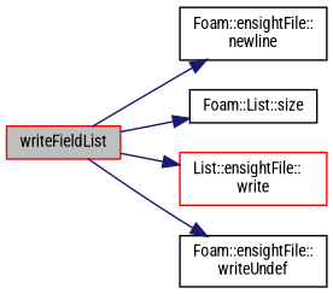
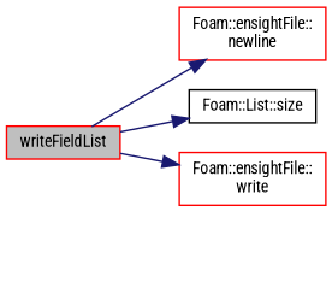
  digraph {
    fontname="Roboto Condensed"
    rankdir=LR
    node [color=red fontname="Roboto Condensed" fontsize=10 shape=record]
    edge [color=midnightblue fontname="Roboto Condensed" fontsize=10 labelfontname=FreeSans labelfontsize=10 style=solid]
    n1 [fillcolor=grey75 fontcolor=black height=0.2 label=writeFieldList style=filled width=0.4]
-   n2 [color=black height=0.2 label="Foam::ensightFile::\lnewline" width=0.4]
+   n2 [height=0.2 label="Foam::ensightFile::\lnewline" width=0.4]
    n3 [color=black height=0.2 label="Foam::List::size" width=0.4]
-   n4 [height=0.2 label="List::ensightFile::\lwrite" width=0.4]
-   n5 [color=black height=0.2 label="Foam::ensightFile::\lwriteUndef" width=0.4]
+   n4 [height=0.2 label="Foam::ensightFile::\lwrite" width=0.4]
    n1 -> n2
    n1 -> n3
    n1 -> n4
-   n1 -> n5
  }
